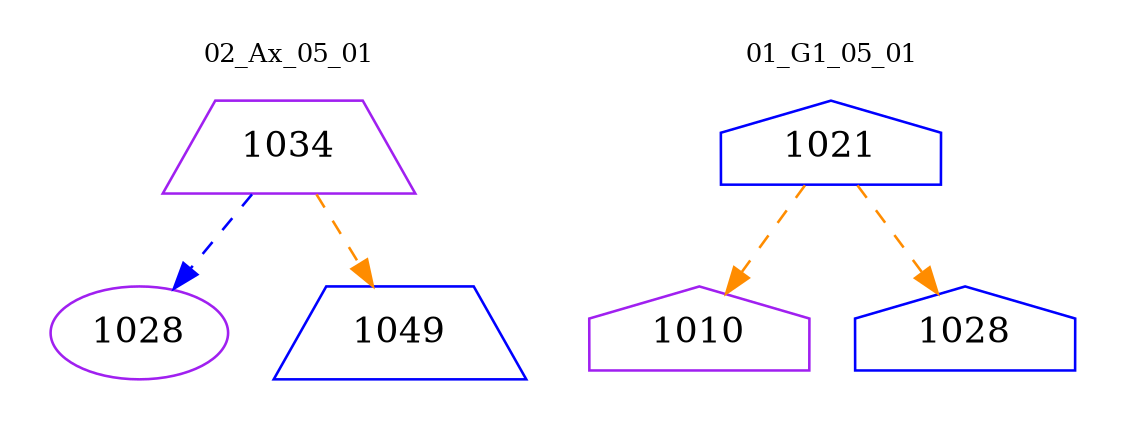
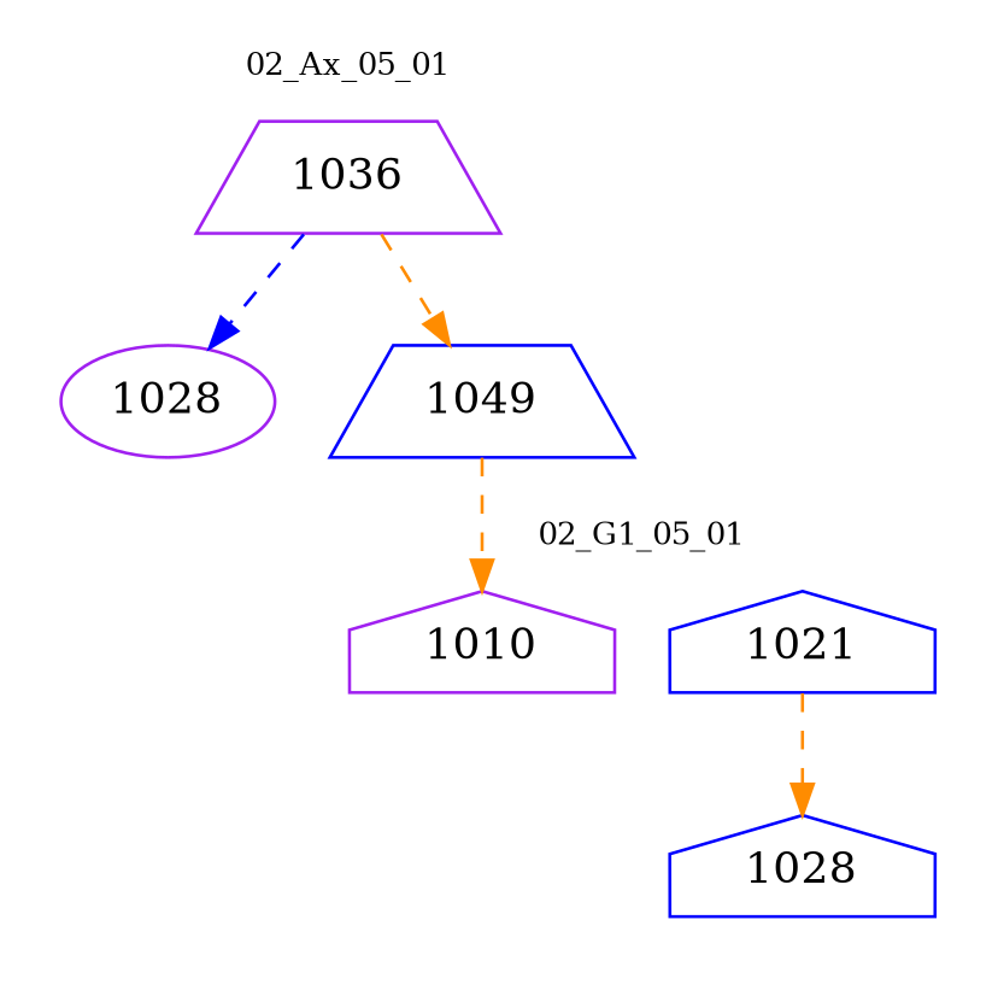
  digraph {
    fontname="DejaVu Serif"
    node [color=purple fontname="DejaVu Serif" shape=house]
    edge [color=darkorange fontname="DejaVu Serif" style=dashed]
-   n1 [label=1034 shape=trapezium]
+   n1 [label=1036 shape=trapezium]
    n2 [label=1028 shape=ellipse]
    n3 [color=blue label=1049 shape=trapezium]
    n4 [color=blue label=1021]
    n5 [label=1010]
    n6 [color=blue label=1028]
    subgraph cluster_1 {
      color=white
      fontsize=10
      label="02_Ax_05_01"
      n1
      n2
      n3
    }
    subgraph cluster_2 {
      color=white
      fontsize=10
-     label="01_G1_05_01"
+     label="02_G1_05_01"
      n4
      n5
      n6
    }
    n1 -> n2 [color=blue]
    n1 -> n3
-   n4 -> n5
+   n3 -> n5
    n4 -> n6
  }
